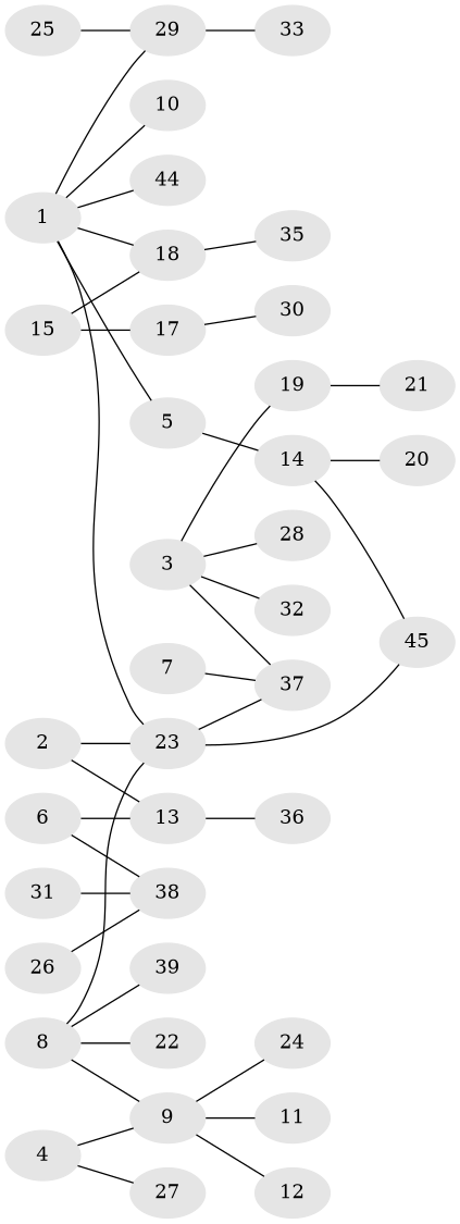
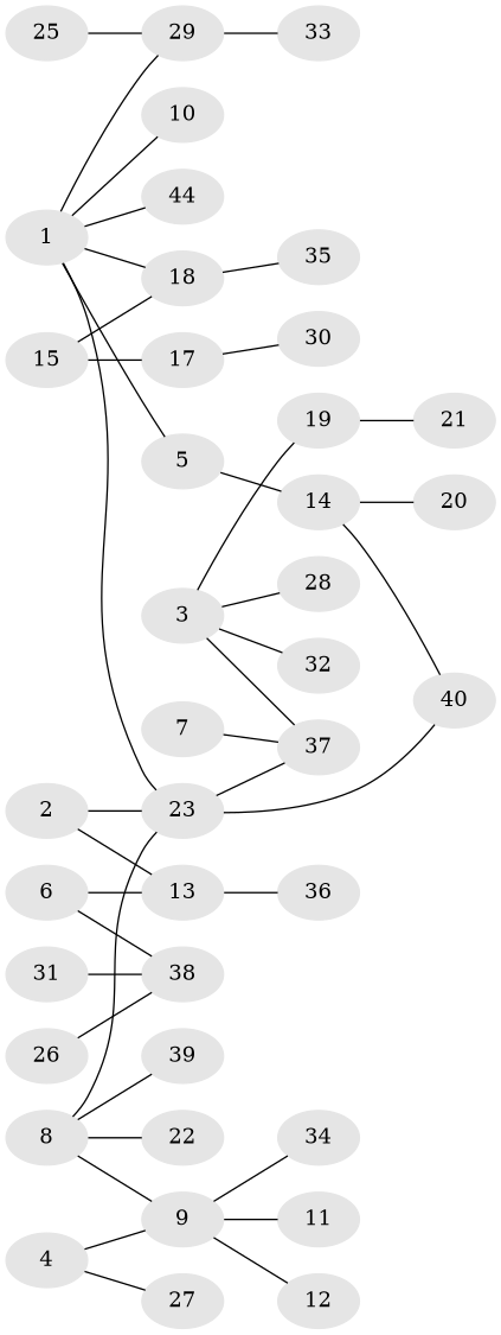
  graph {
    rankdir=LR
    node [color=gray90 style=filled]
    edge [weight=1.0]
    1
    5
    10
    18
    23
    n6 [label=44]
    29
    14
    35
    37
-   40 [label=45]
+   40
    33
    2
    13
    36
    3
    19
    28
    32
    21
    4
    9
    27
    11
    12
-   34 [label=24]
+   34
    20
    6
    38
    7
    8
    22
    39
    15
    17
    30
    25
    26
    31
    1 -- 5
    1 -- 10
    1 -- 18
    1 -- 23
    1 -- n6
    1 -- 29
    5 -- 14
    18 -- 35
    23 -- 37
    23 -- 40
    29 -- 33
    14 -- 40
    14 -- 20
    2 -- 23
    2 -- 13
    13 -- 36
    3 -- 37
    3 -- 19
    3 -- 28
    3 -- 32
    19 -- 21
    4 -- 9
    4 -- 27
    9 -- 11
    9 -- 12
    9 -- 34
    6 -- 13
    6 -- 38
    7 -- 37
    8 -- 23
    8 -- 9
    8 -- 22
    8 -- 39
    15 -- 18
    15 -- 17
    17 -- 30
    25 -- 29
    26 -- 38
    31 -- 38
  }
